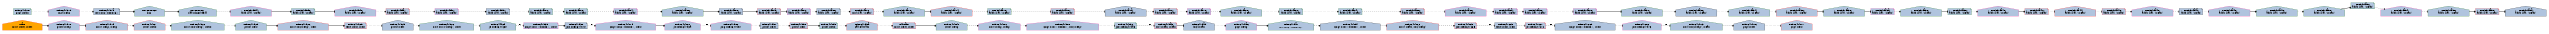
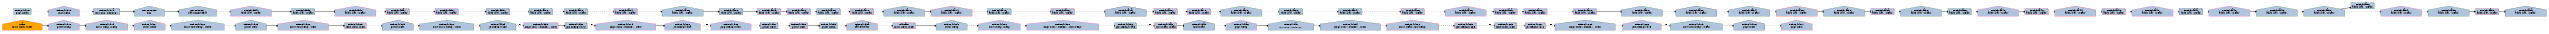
  digraph {
    rankdir=LR
    node [color=darkgreen fillcolor=lightsteelblue shape=house style=filled]
    edge [arrowhead=dot color="#000000" style=dotted]
    n1 [color=red fillcolor=orange label="start\nmovl %edi, %edi"]
    n2 [color=deeppink label="0x50647b1e\npushl %ebp"]
    n3 [color=red label="0x50647b1f\nmovl %esp, %ebp"]
    n4 [color=red label="0x50647b21\npushl %ebx"]
    n5 [label="0x50647b22\nmovl 0x8(%ebp), %ebx"]
    n6 [label="0x50647b25\npushl %esi"]
    n7 [color=red label="0x50647b26\nmovl 0xc(%ebp), %esi"]
    n8 [color=red label="0x50647b29\ntestl %esi, %esi" shape=note]
    n9 [color=black label="0x50647b2b\npushl %edi"]
    n10 [label="0x50647b2c\nmovl 0x10(%ebp), %edi"]
    n11 [label="0x50644b2f\nje 0x50647c3d"]
    n12 [color=deeppink label="0x50647b35\ncmpl $0x1<UINT8>, %esi" shape=note]
    n13 [color=black label="0x50647b38\njne 0x50647b7d" shape=note]
    n14 [color=deeppink label="0x50647b7d\ncmpl $0x2<UINT8>, %esi"]
    n15 [color=deeppink label="0x50647b80\nje 0x50647b3a"]
    n16 [color=deeppink label="0x50647b82\njmp 0x50647b57"]
    n17 [color=black label="0x50647b57\npushl %edi" shape=note]
    n18 [color=red label="0x50647b58\npushl %esi" shape=note]
    n19 [label="0x50647b59\npushl %ebx" shape=note]
    n20 [color=red label="0x50647b5a\ncall DllMain"]
    n21 [color=red label="DllMain\nmovl %edi, %edi" shape=note]
    n22 [label="0x50647b8b\npushl %ebp"]
    n23 [color=deeppink label="0x50647b8c\nmovl %esp, %ebp"]
    n24 [color=deeppink label="0x50647b8e\ncmpl $0x1<UINT8>, 0xc(%ebp)"]
    n25 [label="0x50647b92\njne 0x50647ba3" shape=note]
    n26 [color=red label="0x50647ba3\nxorl %eax, %eax" shape=note]
    n27 [color=black label="0x50647ba5\nincl %eax"]
    n28 [color=deeppink label="0x50647ba6\npopl %ebp"]
    n29 [label="0x50647ba7\nret $0xc<UINT16>"]
    n30 [color=black label="0x50647b5f\ncmpl $0x1<UINT8>, %esi"]
    n31 [color=red label="0x50647b62\nmovl %eax, 0xc(%ebp)"]
    n32 [color=red label="0x50647b65\njne 0x50647c65" shape=note]
    n33 [color=black label="0x50647c65\ntestl %esi, %esi" shape=note]
    n34 [color=red label="0x50647c67\nje 0x50647c72" shape=note]
    n35 [color=black label="0x50647c69\ncmpl $0x3<UINT8>, %esi"]
    n36 [color=deeppink label="0x50647c6c\njne 0x50647b73"]
    n37 [label="0x50647b73\nmovl 0xc(%ebp), %eax"]
    n38 [color=black label="0x50647b76\npopl %edi"]
    n39 [color=red label="0x50647b77\npopl %esi"]
    n40 [label="0x50647b78\npopl %ebx" shape=note]
    n41 [color=deeppink label="0x50647b79\npopl %ebp"]
    n42 [color=black label="0x50647b7a\nret $0xc<UINT16>" shape=note]
    n43 [label="0x7c8000c0\nnop "]
    n44 [label="0x7c8000c1\ncall 0x63d7f9f4"]
    n45 [color=deeppink label="0x63d7f9f4\naddb %al, (%eax)"]
    n46 [label="0x63d7f9f6\naddb %al, (%eax)" shape=note]
    n47 [color=deeppink label="0x63d7f9f8\naddb %al, (%eax)"]
    n48 [color=red label="0x63d7f9fa\naddb %al, (%eax)" shape=note]
    n49 [color=deeppink label="0x63d7f9fc\naddb %al, (%eax)" shape=note]
    n50 [color=black label="0x63d7f9fe\naddb %al, (%eax)" shape=note]
    n51 [label="0x63d7fa00\naddb %al, (%eax)" shape=note]
    n52 [label="0x63d7fa02\naddb %al, (%eax)" shape=note]
    n53 [color=deeppink label="0x63d7fa04\naddb %al, (%eax)" shape=note]
    n54 [label="0x63d7fa06\naddb %al, (%eax)"]
    n55 [color=black label="0x63d7fa08\naddb %al, (%eax)" shape=note]
    n56 [color=red label="0x63d7fa0a\naddb %al, (%eax)" shape=note]
    n57 [color=deeppink label="0x63d7fa0c\naddb %al, (%eax)" shape=note]
    n58 [color=black label="0x63d7fa0e\naddb %al, (%eax)" shape=note]
-   n59 [color=red label="0x63d7fa10\nxorl %al, (%eax)" shape=note]
+   n59 [color=red label="0x63d7fa10\naddb %al, (%eax)" shape=note]
    n60 [label="0x63d7fa12\naddb %al, (%eax)"]
    n61 [color=red label="0x63d7fa14\naddb %al, (%eax)"]
    n62 [label="0x63d7fa16\naddb %al, (%eax)" shape=note]
    n63 [color=red label="0x63d7fa18\naddb %al, (%eax)" shape=note]
    n64 [color=black label="0x63d7fa1a\naddb %al, (%eax)"]
    n65 [color=red label="0x63d7fa1c\naddb %al, (%eax)" shape=note]
    n66 [color=deeppink label="0x63d7fa1e\naddb %al, (%eax)" shape=note]
    n67 [label="0x63d7fa20\naddb %al, (%eax)"]
    n68 [label="0x63d7fa22\naddb %al, (%eax)" shape=note]
    n69 [label="0x63d7fa24\naddb %al, (%eax)" shape=note]
    n70 [color=red label="0x63d7fa26\naddb %al, (%eax)" shape=note]
    n71 [color=deeppink label="0x63d7fa28\naddb %al, (%eax)"]
    n72 [color=deeppink label="0x63d7fa2a\naddb %al, (%eax)" shape=note]
    n73 [color=deeppink label="0x63d7fa2c\naddb %al, (%eax)" shape=note]
    n74 [color=deeppink label="0x63d7fa2e\naddb %al, (%eax)" shape=note]
    n75 [label="0x63d7fa30\naddb %al, (%eax)"]
    n76 [color=black label="0x63d7fa32\naddb %al, (%eax)"]
    n77 [label="0x63d7fa34\naddb %al, (%eax)"]
    n78 [color=red label="0x63d7fa36\naddb %al, (%eax)"]
    n79 [label="0x63d7fa38\naddb %al, (%eax)"]
    n80 [color=deeppink label="0x63d7fa3a\naddb %al, (%eax)" shape=note]
    n81 [label="0x63d7fa3c\naddb %al, (%eax)"]
    n82 [label="0x63d7fa3e\naddb %al, (%eax)" shape=note]
    n83 [color=deeppink label="0x63d7fa40\naddb %al, (%eax)"]
    n84 [color=red label="0x63d7fa42\naddb %al, (%eax)" shape=note]
    n85 [color=red label="0x63d7fa44\naddb %al, (%eax)"]
    n86 [color=red label="0x63d7fa46\naddb %al, (%eax)" shape=note]
    n87 [color=deeppink label="0x63d7fa48\naddb %al, (%eax)"]
    n88 [color=black label="0x63d7fa4a\naddb %al, (%eax)" shape=note]
    n89 [color=deeppink label="0x63d7fa4c\naddb %al, (%eax)"]
    n90 [label="0x63d7fa4e\naddb %al, (%eax)"]
    n91 [label="0x63d7fa50\naddb %al, (%eax)"]
    n92 [label="0x63d7fa52\naddb %al, (%eax)" shape=note]
    n93 [color=deeppink label="0x63d7fa54\naddb %al, (%eax)"]
    n94 [label="0x63d7fa56\naddb %al, (%eax)"]
    n95 [color=red label="0x63d7fa58\naddb %al, (%eax)" shape=note]
    n96 [color=black label="0x63d7fa5a\naddb %al, (%eax)"]
    n1 -> n2 [style=bold]
    n2 -> n3 [arrowhead=tee style=bold]
    n3 -> n4 [style=dashed]
    n4 -> n5
    n5 -> n6 [arrowhead=tee]
    n6 -> n7 [style=bold]
    n7 -> n8 [style=bold]
    n8 -> n9 [arrowhead=tee]
    n9 -> n10
    n10 -> n11 [arrowhead=tee]
    n11 -> n12 [arrowhead=tee label=F style=dashed]
    n12 -> n13 [style=bold]
    n13 -> n14 [label=T]
    n14 -> n15 [style=bold]
    n15 -> n16 [arrowhead=tee label=F]
    n16 -> n17 [arrowhead=tee]
    n17 -> n18
    n18 -> n19 [style=bold]
    n19 -> n20
    n20 -> n21
    n21 -> n22 [style=bold]
    n22 -> n23 [style=dashed]
    n23 -> n24
    n24 -> n25 [arrowhead=tee]
    n25 -> n26 [arrowhead=tee label=T style=dashed]
    n26 -> n27 [arrowhead=tee style=bold]
    n27 -> n28
    n28 -> n29 [style=bold]
    n29 -> n30 [style=dashed]
    n30 -> n31 [arrowhead=tee style=dashed]
    n31 -> n32 [style=dashed]
    n32 -> n33 [arrowhead=tee label=T style=dashed]
    n33 -> n34 [arrowhead=tee style=dashed]
    n34 -> n35 [arrowhead=tee label=F style=dashed]
    n35 -> n36 [arrowhead=tee]
    n36 -> n37 [arrowhead=tee label=T style=dashed]
    n37 -> n38 [style=dashed]
    n38 -> n39 [arrowhead=tee]
    n40 -> n41 [arrowhead=tee]
    n41 -> n42
    n42 -> n43 [style=bold]
    n43 -> n44 [style=bold]
    n44 -> n45 [arrowhead=tee style=dashed]
    n45 -> n46 [style=bold]
    n46 -> n47 [arrowhead=tee style=bold]
    n47 -> n48
    n48 -> n49 [style=dashed]
    n49 -> n50 [style=dashed]
    n50 -> n51 [arrowhead=tee]
    n51 -> n52
    n52 -> n53 [arrowhead=tee style=dashed]
    n53 -> n54 [style=dashed]
    n54 -> n55 [style=bold]
    n55 -> n56 [style=bold]
    n56 -> n57 [arrowhead=tee style=bold]
    n57 -> n58
    n58 -> n59
    n59 -> n60 [style=dashed]
    n60 -> n61 [arrowhead=tee style=bold]
    n61 -> n62 [arrowhead=tee style=dashed]
    n62 -> n63 [arrowhead=tee style=dashed]
    n63 -> n64 [arrowhead=tee style=dashed]
    n64 -> n65 [style=dashed]
    n65 -> n66
    n66 -> n67 [style=dashed]
    n67 -> n68 [arrowhead=tee]
    n68 -> n69
    n69 -> n70 [style=dashed]
    n70 -> n71 [arrowhead=tee]
    n71 -> n72
    n72 -> n73 [style=dashed]
    n73 -> n74 [arrowhead=tee]
    n74 -> n75 [arrowhead=tee style=bold]
    n75 -> n76 [style=dashed]
    n76 -> n77
    n77 -> n78 [arrowhead=tee]
    n78 -> n79 [arrowhead=tee style=bold]
    n79 -> n80 [arrowhead=tee style=bold]
    n80 -> n81 [style=dashed]
    n81 -> n82 [arrowhead=tee style=bold]
    n82 -> n83
    n83 -> n84 [style=bold]
    n84 -> n85 [arrowhead=tee]
    n85 -> n86 [arrowhead=tee]
    n86 -> n87 [style=dashed]
    n87 -> n88 [arrowhead=tee style=dashed]
    n88 -> n89 [arrowhead=tee]
    n89 -> n90 [style=bold]
    n90 -> n91
    n91 -> n92 [style=bold]
-   n92 -> n93 [arrowhead=tee style=dashed]
+   n91 -> n93 [arrowhead=tee style=dashed]
    n93 -> n94 [arrowhead=tee style=dashed]
    n94 -> n95 [style=bold]
    n95 -> n96 [arrowhead=tee style=bold]
  }
